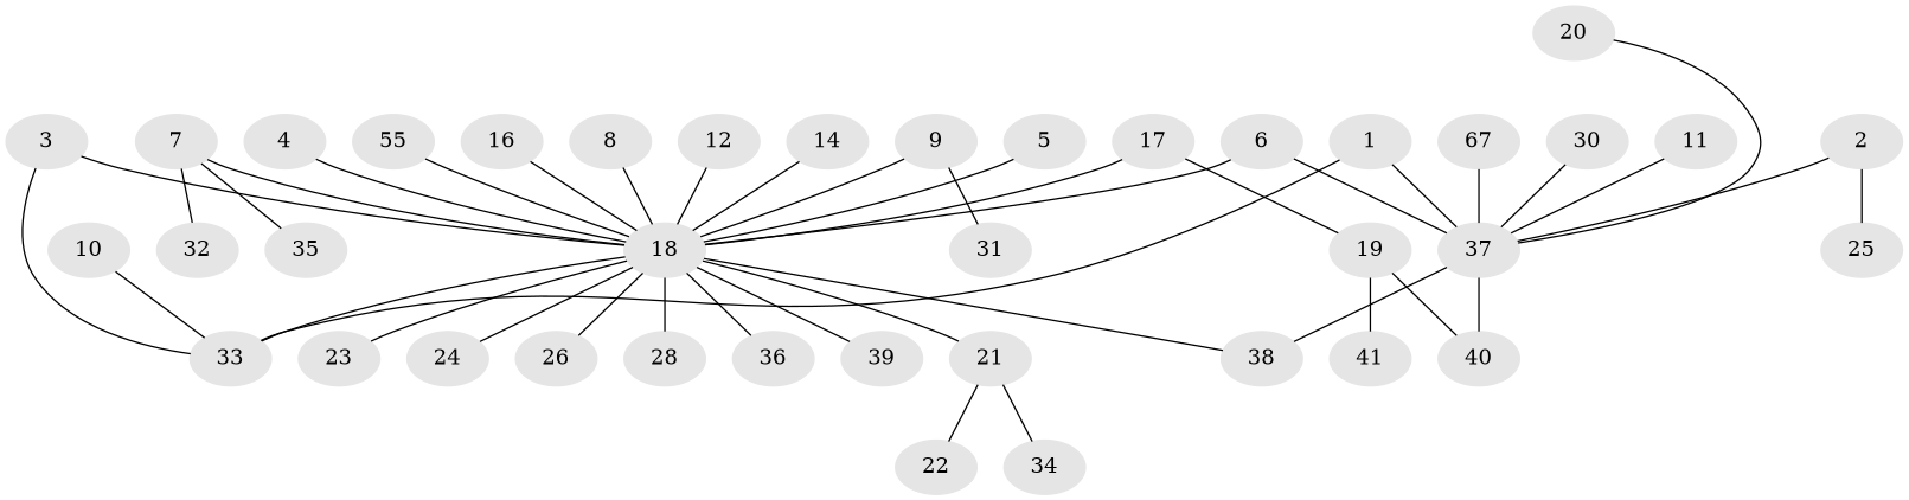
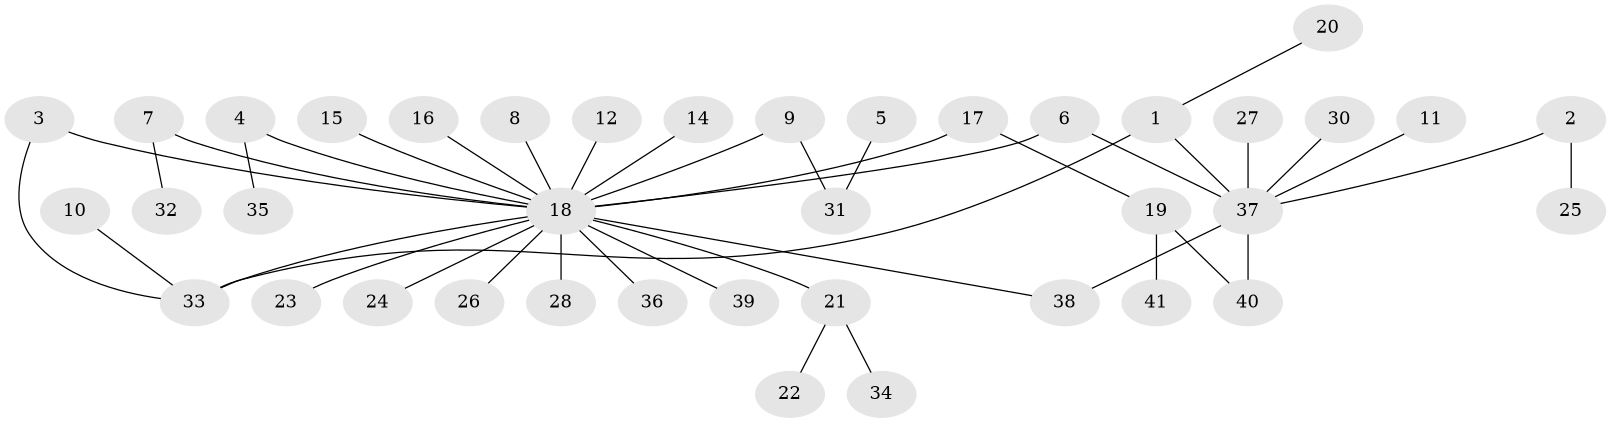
  graph {
    node [color=gray90 style=filled]
    edge [weight=1.0]
    1
    33
    37
    38
    40
    2
    25
    3
    18
    21
    23
    24
    26
    28
    36
    39
    4
    35
    5
    6
    7
    32
    8
    9
    31
    10
    11
    12
    14
-   15 [label=55]
+   15
    16
    17
    19
    41
    22
    34
    20
-   27 [label=67]
+   27
    30
    1 -- 33
    1 -- 37
    37 -- 38 [weight=2.0]
    37 -- 40
    2 -- 37
    2 -- 25
    3 -- 33
    3 -- 18
    18 -- 33 [weight=2.0]
    18 -- 38
    18 -- 21
    18 -- 23
    18 -- 24
    18 -- 26
    18 -- 28 [weight=2.0]
    18 -- 36
    18 -- 39
    21 -- 22
    21 -- 34
    4 -- 18
-   7 -- 35
-   5 -- 18
+   4 -- 35
+   5 -- 31
    6 -- 37
    6 -- 18
    7 -- 18
    7 -- 32
    8 -- 18
    9 -- 18
    9 -- 31
    10 -- 33
    11 -- 37
    12 -- 18
    14 -- 18
    15 -- 18
    16 -- 18
    17 -- 18
    17 -- 19
    19 -- 40
    19 -- 41
-   20 -- 37
+   20 -- 1
    27 -- 37
    30 -- 37
  }
